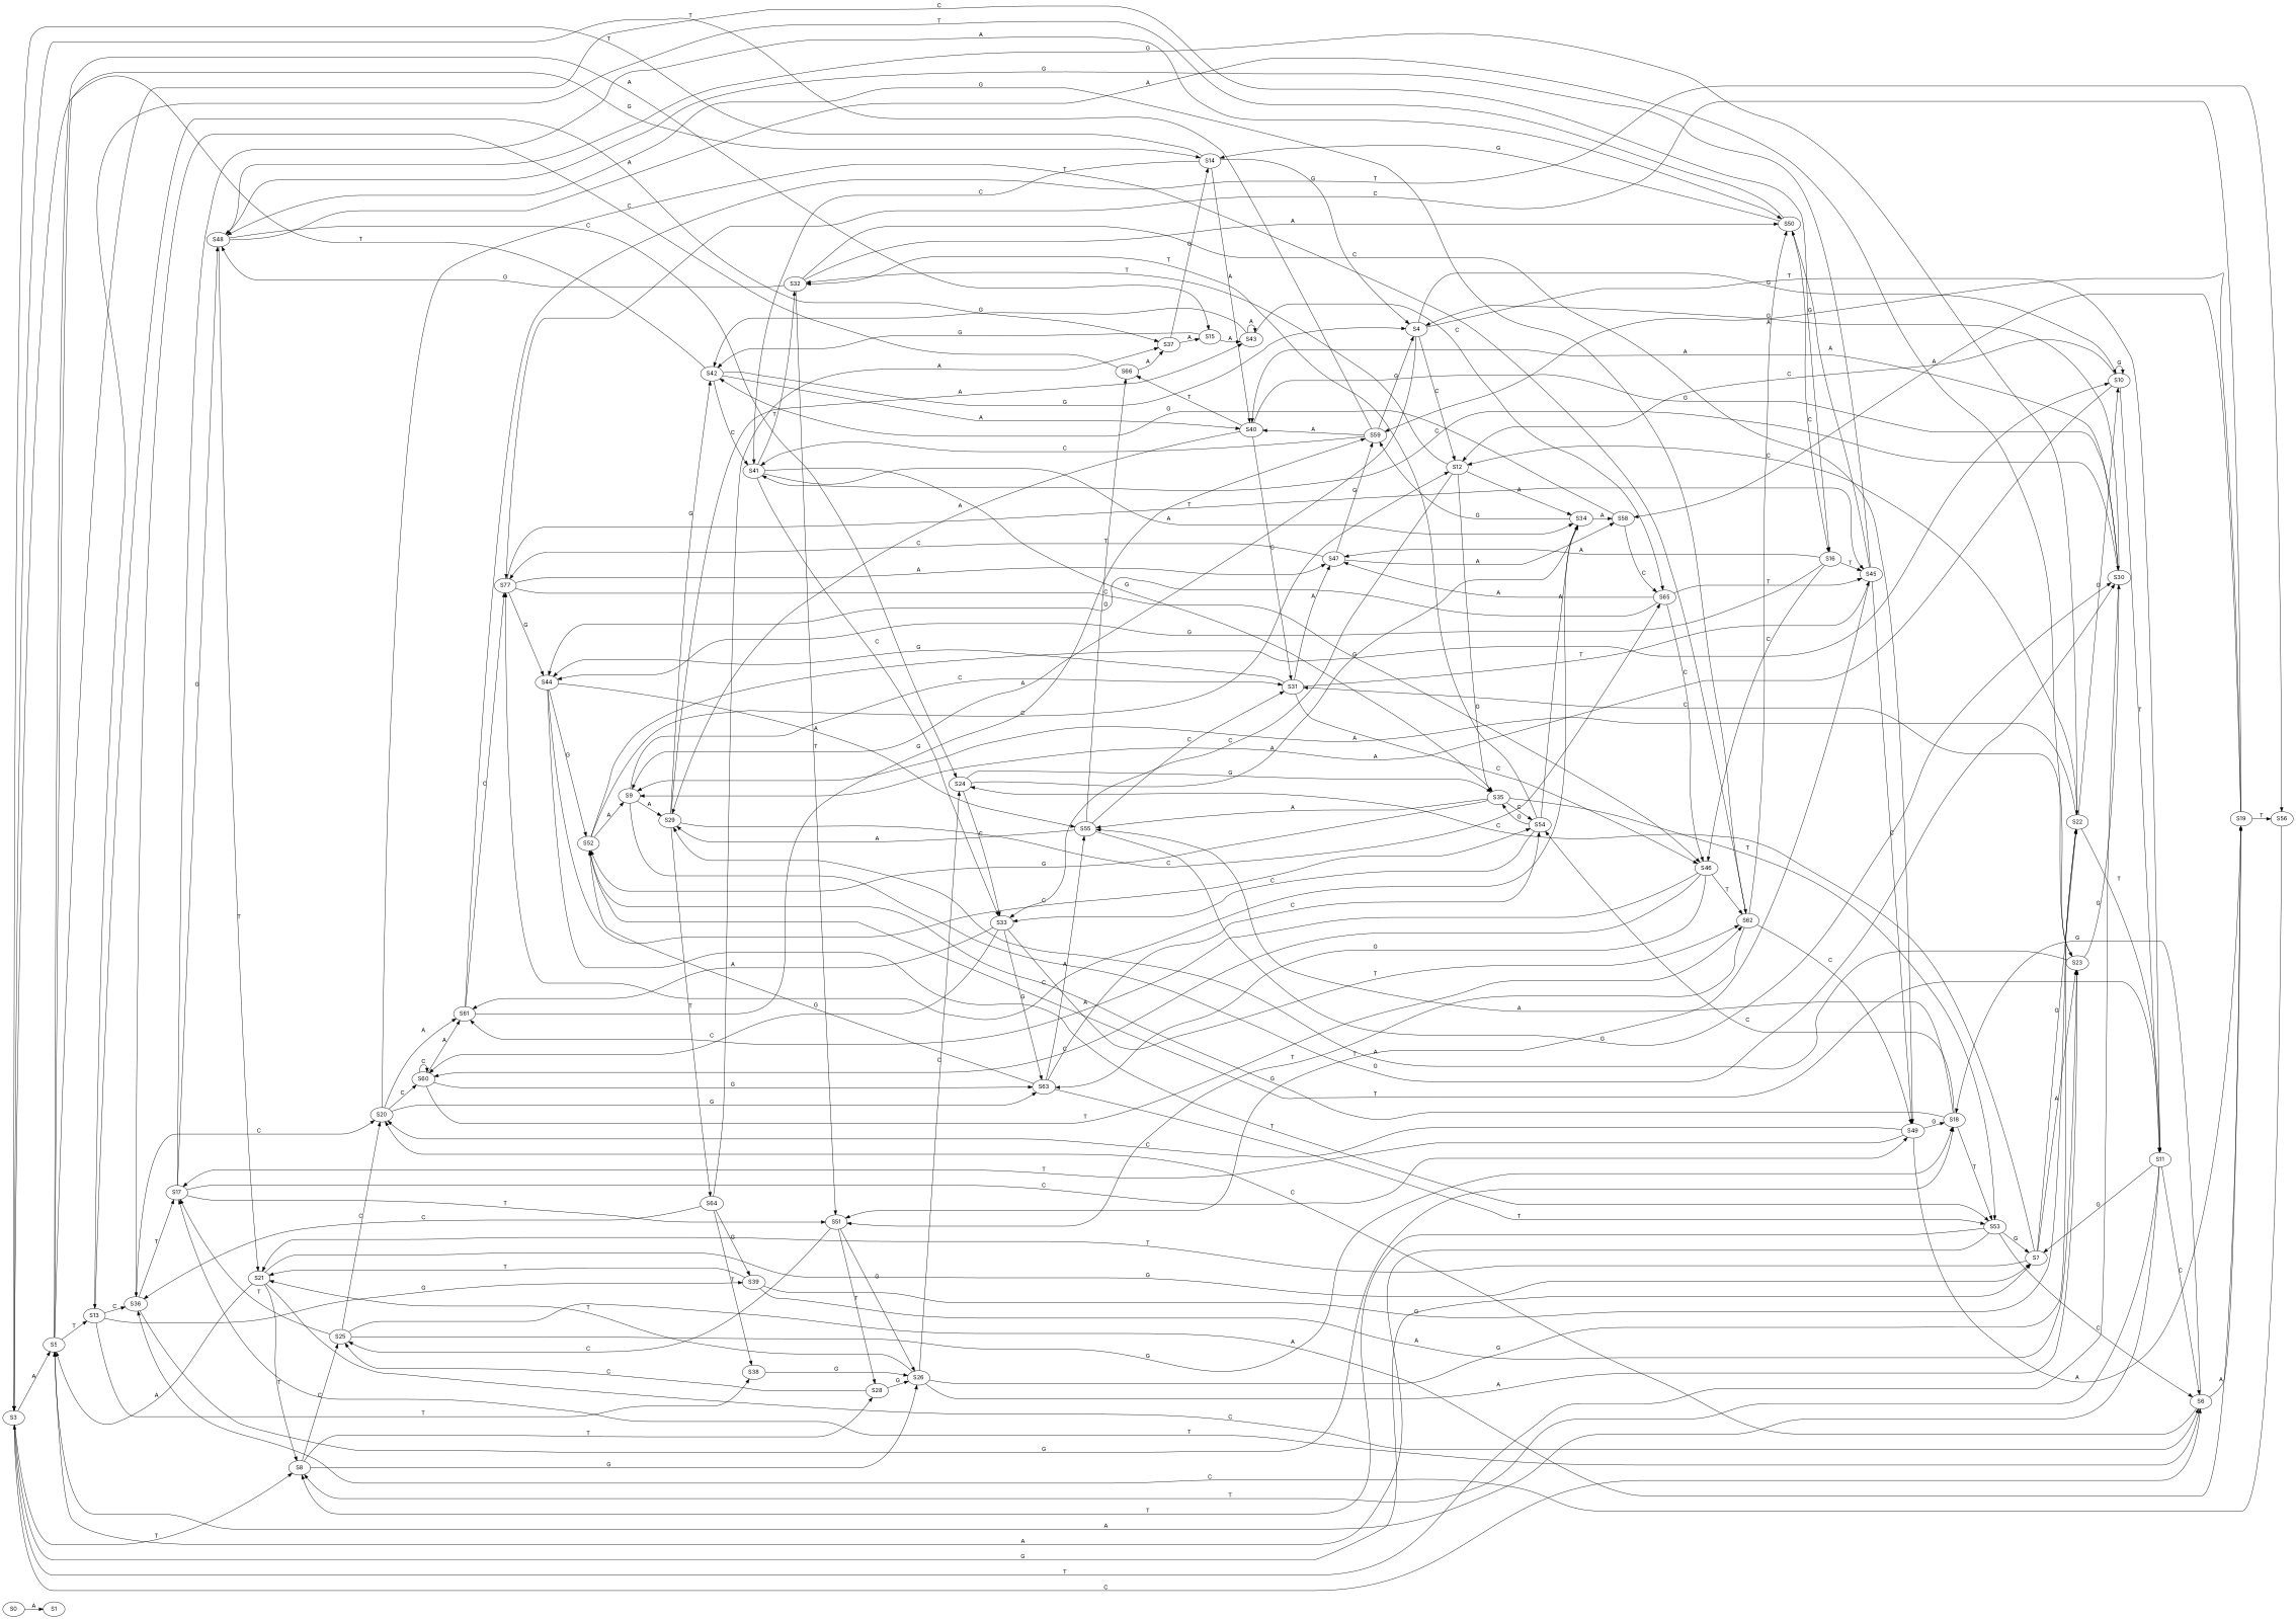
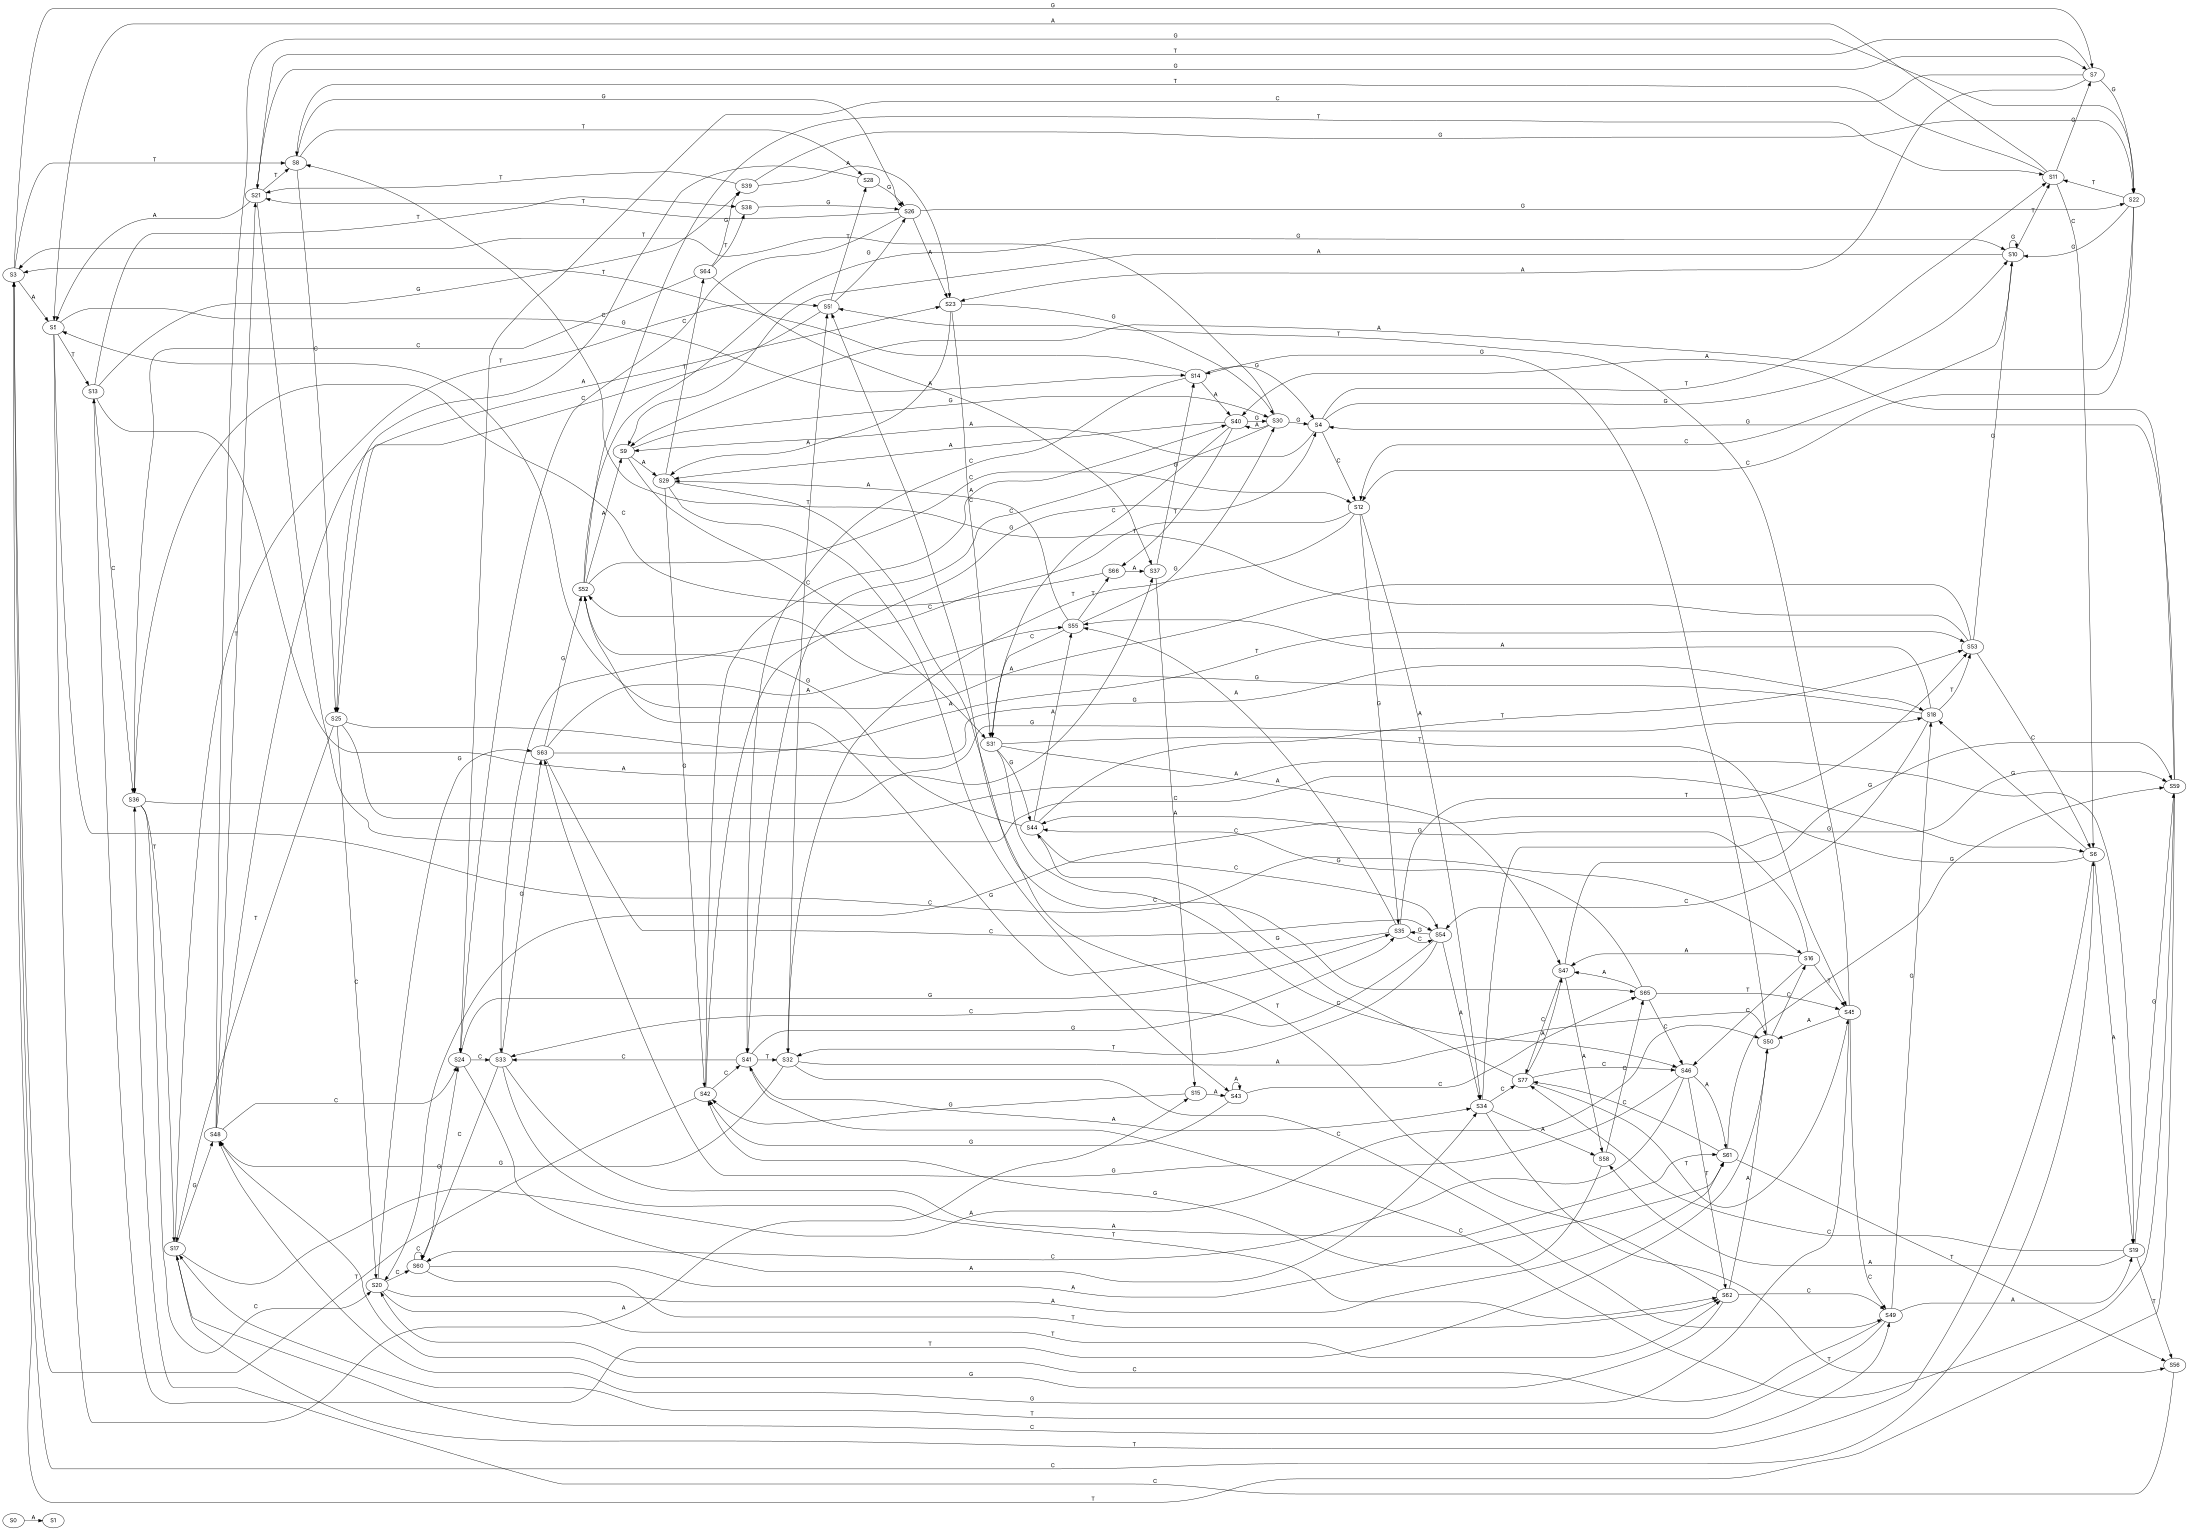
  strict digraph {
    fontname=Inter
    rankdir=LR
    node [fontname=Inter]
    edge [fontname=Inter]
    S0
    S1
    S3
    S5
    S6
    S7
    S8
    S4
    S9
    S10
    S11
    S12
    S13
    S14
    S15
    S16
    S17
    S18
    S19
    S20
    S21
    S22
    S23
    S24
    S25
    S26
    S28
    S29
    S30
    S31
    S32
    S33
    S34
    S35
    S36
    S37
    S38
    S39
    S40
    S41
    S42
    S43
    S44
    S45
    S46
    S47
    S48
    S49
    S50
    S51
    S52
    S53
    S54
    S55
    S56
    n56 [label=S77]
    S58
    S59
    S60
    S61
    S62
    S63
    S64
    S65
    S66
    S0 -> S1 [label=A]
    S3 -> S5 [label=A]
    S3 -> S6 [label=C]
    S3 -> S7 [label=G]
    S3 -> S8 [label=T]
    S5 -> S13 [label=T]
    S5 -> S14 [label=G]
    S5 -> S15 [label=A]
    S5 -> S16 [label=C]
    S6 -> S17 [label=T]
    S6 -> S18 [label=G]
    S6 -> S19 [label=A]
    S6 -> S20 [label=C]
    S7 -> S21 [label=T]
    S7 -> S22 [label=G]
    S7 -> S23 [label=A]
    S7 -> S24 [label=C]
    S8 -> S25 [label=C]
    S8 -> S26 [label=G]
    S8 -> S28 [label=T]
    S4 -> S9 [label=A]
    S4 -> S10 [label=G]
    S4 -> S11 [label=T]
    S4 -> S12 [label=C]
    S9 -> S29 [label=A]
    S9 -> S30 [label=G]
    S9 -> S31 [label=C]
    S10 -> S9 [label=A]
    S10 -> S10 [label=G]
    S10 -> S11 [label=T]
    S10 -> S12 [label=C]
    S11 -> S5 [label=A]
    S11 -> S6 [label=C]
    S11 -> S7 [label=G]
    S11 -> S8 [label=T]
    S12 -> S32 [label=T]
    S12 -> S33 [label=C]
    S12 -> S34 [label=A]
    S12 -> S35 [label=G]
    S13 -> S36 [label=C]
    S13 -> S37 [label=A]
    S13 -> S38 [label=T]
    S13 -> S39 [label=G]
    S14 -> S3 [label=T]
    S14 -> S4 [label=G]
    S14 -> S40 [label=A]
    S14 -> S41 [label=C]
    S15 -> S42 [label=G]
    S15 -> S43 [label=A]
    S16 -> S44 [label=G]
    S16 -> S45 [label=T]
    S16 -> S46 [label=C]
    S16 -> S47 [label=A]
    S17 -> S48 [label=G]
    S17 -> S49 [label=C]
    S17 -> S50 [label=A]
    S17 -> S51 [label=T]
    S18 -> S52 [label=G]
    S18 -> S53 [label=T]
    S18 -> S54 [label=C]
    S18 -> S55 [label=A]
    S19 -> S56 [label=T]
    S19 -> n56 [label=C]
    S19 -> S58 [label=A]
    S19 -> S59 [label=G]
    S20 -> S60 [label=C]
    S20 -> S61 [label=A]
    S20 -> S62 [label=T]
    S20 -> S63 [label=G]
    S21 -> S5 [label=A]
    S21 -> S6 [label=C]
    S21 -> S7 [label=G]
    S21 -> S8 [label=T]
    S22 -> S9 [label=A]
    S22 -> S10 [label=G]
    S22 -> S11 [label=T]
    S22 -> S12 [label=C]
    S23 -> S29 [label=A]
    S23 -> S30 [label=G]
    S23 -> S31 [label=C]
    S24 -> S33 [label=C]
    S24 -> S34 [label=A]
    S24 -> S35 [label=G]
    S25 -> S17 [label=T]
    S25 -> S18 [label=G]
    S25 -> S19 [label=A]
    S25 -> S20 [label=C]
    S26 -> S21 [label=T]
    S26 -> S22 [label=G]
    S26 -> S23 [label=A]
    S26 -> S24 [label=C]
    S28 -> S25 [label=C]
    S28 -> S26 [label=G]
    S29 -> S42 [label=G]
    S29 -> S43 [label=A]
    S29 -> S64 [label=T]
    S29 -> S65 [label=C]
    S30 -> S3 [label=T]
    S30 -> S4 [label=G]
    S30 -> S40 [label=A]
    S30 -> S41 [label=C]
    S31 -> S44 [label=G]
    S31 -> S45 [label=T]
    S31 -> S46 [label=C]
    S31 -> S47 [label=A]
    S32 -> S48 [label=G]
    S32 -> S49 [label=C]
    S32 -> S50 [label=A]
    S32 -> S51 [label=T]
    S33 -> S60 [label=C]
    S33 -> S61 [label=A]
    S33 -> S62 [label=T]
    S33 -> S63 [label=G]
+   S34 -> S56 [label=T]
    S34 -> n56 [label=C]
    S34 -> S58 [label=A]
    S34 -> S59 [label=G]
    S35 -> S52 [label=G]
    S35 -> S53 [label=T]
    S35 -> S54 [label=C]
    S35 -> S55 [label=A]
    S36 -> S17 [label=T]
    S36 -> S18 [label=G]
    S36 -> S20 [label=C]
    S37 -> S14 [label=G]
    S37 -> S15 [label=A]
    S38 -> S26 [label=G]
    S39 -> S21 [label=T]
    S39 -> S22 [label=G]
    S39 -> S23 [label=A]
    S40 -> S29 [label=A]
    S40 -> S30 [label=G]
    S40 -> S31 [label=C]
    S40 -> S66 [label=T]
    S41 -> S32 [label=T]
    S41 -> S33 [label=C]
    S41 -> S34 [label=A]
    S41 -> S35 [label=G]
    S42 -> S3 [label=T]
    S42 -> S4 [label=G]
    S42 -> S40 [label=A]
    S42 -> S41 [label=C]
    S43 -> S42 [label=G]
    S43 -> S43 [label=A]
    S43 -> S65 [label=C]
    S44 -> S52 [label=G]
    S44 -> S53 [label=T]
    S44 -> S54 [label=C]
    S44 -> S55 [label=A]
    S45 -> S48 [label=G]
    S45 -> S49 [label=C]
    S45 -> S50 [label=A]
    S45 -> S51 [label=T]
    S46 -> S60 [label=C]
    S46 -> S61 [label=A]
    S46 -> S62 [label=T]
    S46 -> S63 [label=G]
    S47 -> n56 [label=C]
    S47 -> S58 [label=A]
    S47 -> S59 [label=G]
    S48 -> S21 [label=T]
    S48 -> S22 [label=G]
    S48 -> S23 [label=A]
    S48 -> S24 [label=C]
    S49 -> S17 [label=T]
    S49 -> S18 [label=G]
    S49 -> S19 [label=A]
    S49 -> S20 [label=C]
    S50 -> S13 [label=T]
    S50 -> S14 [label=G]
    S50 -> S16 [label=C]
    S51 -> S25 [label=C]
    S51 -> S26 [label=G]
    S51 -> S28 [label=T]
    S52 -> S9 [label=A]
    S52 -> S10 [label=G]
    S52 -> S11 [label=T]
    S52 -> S12 [label=C]
    S53 -> S5 [label=A]
    S53 -> S6 [label=C]
-   S53 -> S7 [label=G]
+   S53 -> S10 [label=G]
    S53 -> S8 [label=T]
    S54 -> S32 [label=T]
    S54 -> S33 [label=C]
    S54 -> S34 [label=A]
    S54 -> S35 [label=G]
    S55 -> S29 [label=A]
    S55 -> S30 [label=G]
    S55 -> S31 [label=C]
    S55 -> S66 [label=T]
    S56 -> S36 [label=C]
    n56 -> S44 [label=G]
    n56 -> S45 [label=T]
    n56 -> S46 [label=C]
    n56 -> S47 [label=A]
    S58 -> S42 [label=G]
    S58 -> S65 [label=C]
    S59 -> S3 [label=T]
    S59 -> S4 [label=G]
    S59 -> S40 [label=A]
    S59 -> S41 [label=C]
    S60 -> S60 [label=C]
    S60 -> S61 [label=A]
    S60 -> S62 [label=T]
-   S60 -> S63 [label=G]
+   S60 -> S24 [label=G]
    S61 -> S56 [label=T]
    S61 -> n56 [label=C]
    S61 -> S59 [label=G]
    S62 -> S48 [label=G]
    S62 -> S49 [label=C]
    S62 -> S50 [label=A]
    S62 -> S51 [label=T]
    S63 -> S52 [label=G]
    S63 -> S53 [label=T]
    S63 -> S54 [label=C]
    S63 -> S55 [label=A]
    S64 -> S36 [label=C]
    S64 -> S37 [label=A]
    S64 -> S38 [label=T]
    S64 -> S39 [label=G]
    S65 -> S44 [label=G]
    S65 -> S45 [label=T]
    S65 -> S46 [label=C]
    S65 -> S47 [label=A]
    S66 -> S36 [label=C]
    S66 -> S37 [label=A]
  }
